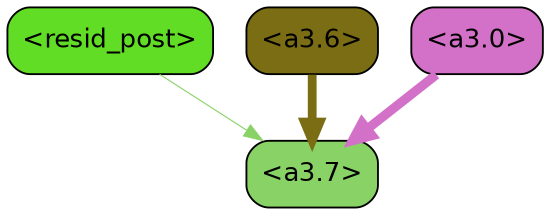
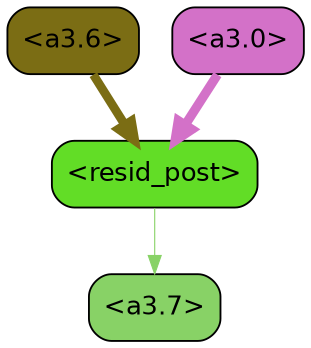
  strict digraph {
    splines=true
    node [color=black fontname=Helvetica shape=box style="filled, rounded"]
    "<a3.7>" [fillcolor="#88d266"]
    "<resid_post>" [fillcolor="#62dd26"]
    "<a3.6>" [fillcolor="#7b6d14"]
    "<a3.0>" [fillcolor="#d371c8"]
    "<resid_post>" -> "<a3.7>" [color="#88d266" penwidth=0.6]
-   "<a3.6>" -> "<a3.7>" [color="#7b6d14" penwidth=4.748674273490906]
-   "<a3.0>" -> "<a3.7>" [color="#d371c8" penwidth=5.004031300544739]
+   "<a3.6>" -> "<resid_post>" [color="#7b6d14" penwidth=4.748674273490906]
+   "<a3.0>" -> "<resid_post>" [color="#d371c8" penwidth=5.004031300544739]
  }
